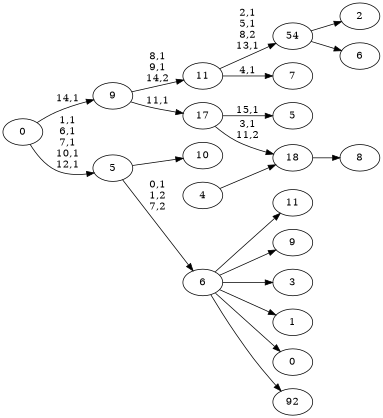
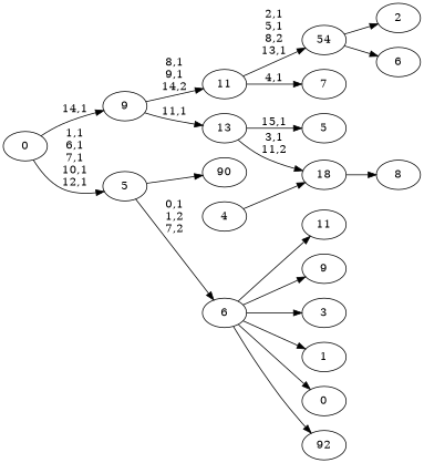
  digraph {
    rankdir=LR
    n1 [label=92]
    n2 [label=11]
-   n3 [label=10]
+   n3 [label=90]
    n4 [label=9]
    n5 [label=8]
    n6 [label=7]
    n7 [label=6]
    n8 [label=5]
    n9 [label=4]
    18
-   17
+   17 [label=13]
    n12 [label=3]
    n13 [label=2]
    n14 [label=54]
    11
    9
    n17 [label=1]
    n18 [label=0]
    6
    5
    0
    n9 -> 18
    18 -> n5
    17 -> n8 [label="15,1"]
    17 -> 18 [label="3,1\n11,2"]
    n14 -> n7
    n14 -> n13
    11 -> n6 [label="4,1"]
    11 -> n14 [label="2,1\n5,1\n8,2\n13,1"]
    9 -> 17 [label="11,1"]
    9 -> 11 [label="8,1\n9,1\n14,2"]
    6 -> n1
    6 -> n2
    6 -> n4
    6 -> n12
    6 -> n17
    6 -> n18
    5 -> n3
    5 -> 6 [label="0,1\n1,2\n7,2"]
    0 -> 9 [label="14,1"]
    0 -> 5 [label="1,1\n6,1\n7,1\n10,1\n12,1"]
  }
